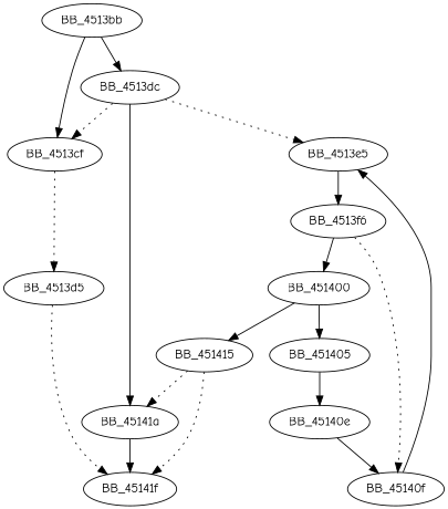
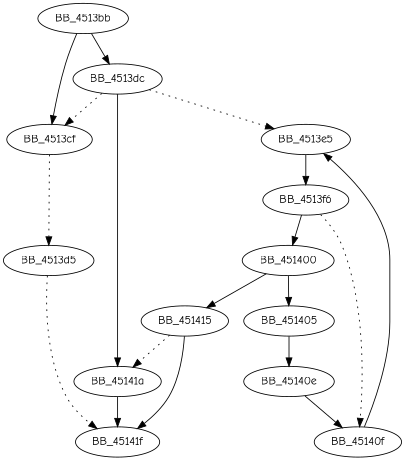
  digraph {
    fontname="Comic Neue"
    node [fontname="Comic Neue"]
    edge [fontname="Comic Neue" style=solid]
    BB_4513bb
    BB_4513cf
    BB_4513dc
    BB_4513d5
    BB_4513e5
    BB_45141a
    BB_45141f
    BB_4513f6
    BB_451400
    BB_45140f
    BB_451405
    BB_451415
    BB_45140e
    BB_4513bb -> BB_4513cf
    BB_4513bb -> BB_4513dc
    BB_4513cf -> BB_4513d5 [style=dotted]
    BB_4513dc -> BB_4513cf [style=dotted]
    BB_4513dc -> BB_4513e5 [style=dotted]
    BB_4513dc -> BB_45141a
    BB_4513d5 -> BB_45141f [style=dotted]
    BB_4513e5 -> BB_4513f6
    BB_45141a -> BB_45141f
    BB_4513f6 -> BB_451400
    BB_4513f6 -> BB_45140f [style=dotted]
    BB_451400 -> BB_451405
    BB_451400 -> BB_451415
    BB_45140f -> BB_4513e5
    BB_451405 -> BB_45140e
    BB_451415 -> BB_45141a [style=dotted]
-   BB_451415 -> BB_45141f [style=dotted]
+   BB_451415 -> BB_45141f
    BB_45140e -> BB_45140f
  }
